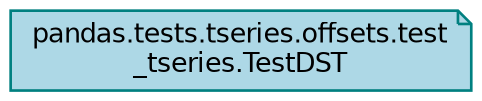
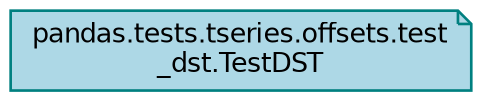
  digraph {
    rankdir=LR
-   n1 [color=teal fillcolor=lightblue fontname=Helvetica fontsize=10 height=0.2 label="pandas.tests.tseries.offsets.test\l_tseries.TestDST" shape=note style=filled width=0.4]
+   n1 [color=teal fillcolor=lightblue fontname=Helvetica fontsize=10 height=0.2 label="pandas.tests.tseries.offsets.test\l_dst.TestDST" shape=note style=filled width=0.4]
  }
